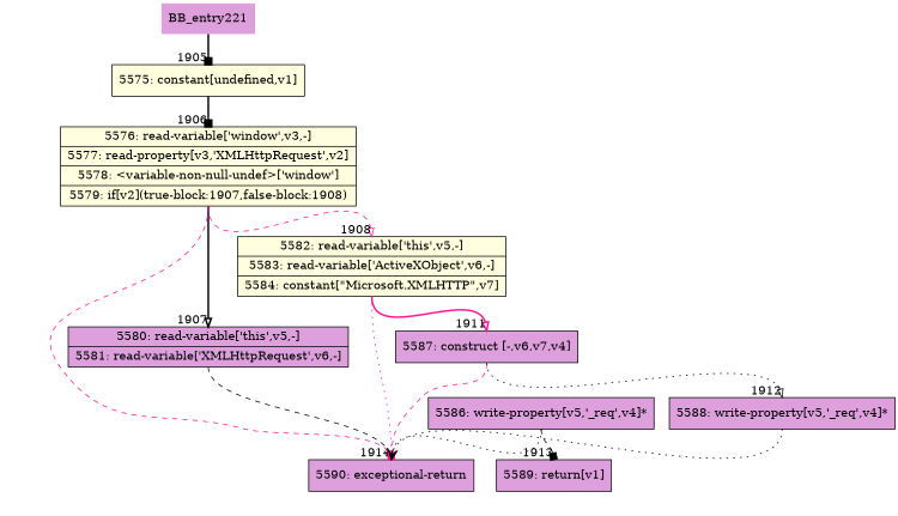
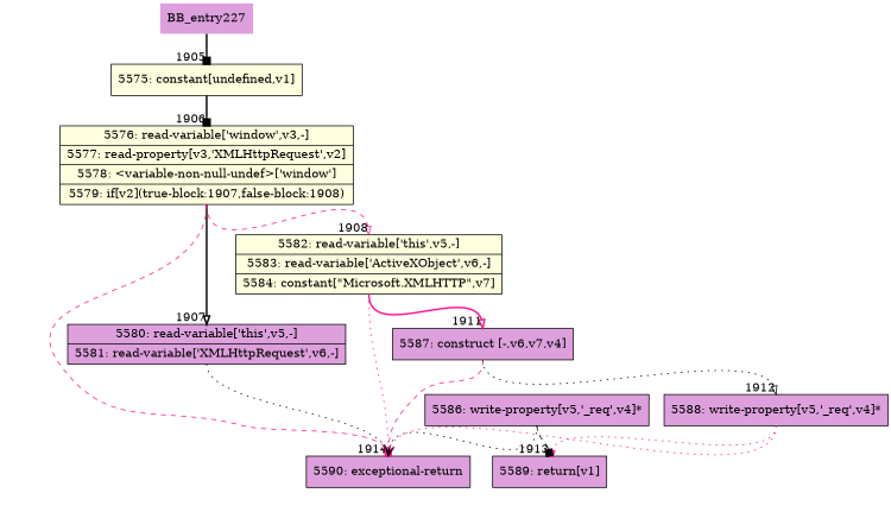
  digraph {
    rankdir=TD
    node [fillcolor=plum shape=record style=filled]
    edge [arrowhead=box color=black headport=n style=dotted tailport=s]
-   BB_entry221 [shape=none]
+   BB_entry221 [shape=none label=BB_entry227]
    n2 [fillcolor=lightyellow label="{5575: constant[undefined,v1]}"]
    n3 [fillcolor=lightyellow label="{5576: read-variable['window',v3,-]|5577: read-property[v3,'XMLHttpRequest',v2]|5578: \<variable-non-null-undef\>['window']|5579: if[v2](true-block:1907,false-block:1908)}"]
    n4 [label="{5580: read-variable['this',v5,-]|5581: read-variable['XMLHttpRequest',v6,-]}"]
    n5 [fillcolor=lightyellow label="{5582: read-variable['this',v5,-]|5583: read-variable['ActiveXObject',v6,-]|5584: constant[\"Microsoft.XMLHTTP\",v7]}"]
    n6 [label="{5590: exceptional-return}"]
    n7 [label="{5587: construct [-,v6,v7,v4]}"]
    n8 [label="{5588: write-property[v5,'_req',v4]*}"]
    n9 [label="{5586: write-property[v5,'_req',v4]*}"]
    n10 [label="{5589: return[v1]}"]
    BB_entry221 -> n2 [headlabel="    1905" style=bold]
    n2 -> n3 [headlabel="      1906" style=bold]
    n3 -> n4 [arrowhead=onormal headlabel="      1907" style=bold]
    n3 -> n5 [arrowhead=onormal color=deeppink headlabel="      1908" style=dashed]
    n3 -> n6 [arrowhead=onormal color=deeppink headlabel="      1914" style=dashed]
-   n4 -> n6 [arrowhead=vee style=dashed]
+   n4 -> n6 [arrowhead=vee]
    n5 -> n6 [color=deeppink]
    n5 -> n7 [arrowhead=onormal color=deeppink headlabel="      1911" style=bold]
    n7 -> n6 [arrowhead=vee color=deeppink style=dashed]
    n7 -> n8 [arrowhead=onormal headlabel="      1912"]
-   n8 -> n6 [arrowhead=vee]
+   n8 -> n6 [arrowhead=vee color=deeppink]
+   n8 -> n10 [color=deeppink]
    n9 -> n6 [arrowhead=vee]
    n9 -> n10 [headlabel="      1913" style=dashed]
  }
